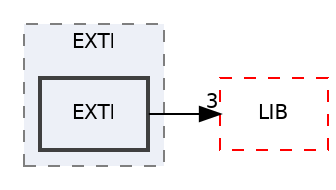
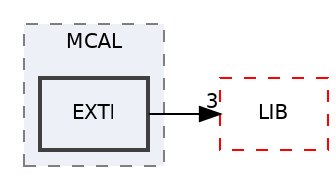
  digraph {
    compound=true
    rankdir=LR
    node [fillcolor="#edf0f7" fontname=Helvetica fontsize=10 shape=box]
    n1 [color=grey25 label=EXTI style="filled,bold,"]
    n2 [color=red label=LIB style="dashed,"]
    subgraph cluster_1 {
      bgcolor="#edf0f7"
      fontname=Helvetica
      fontsize=10
-     label=EXTI
+     label=MCAL
      pencolor=grey50
      style="filled,dashed,"
      n1
    }
    n1 -> n2 [fontname=Helvetica fontsize=10 headlabel=3 labeldistance=1.5 labelfontname=Helvetica labelfontsize=10]
  }
